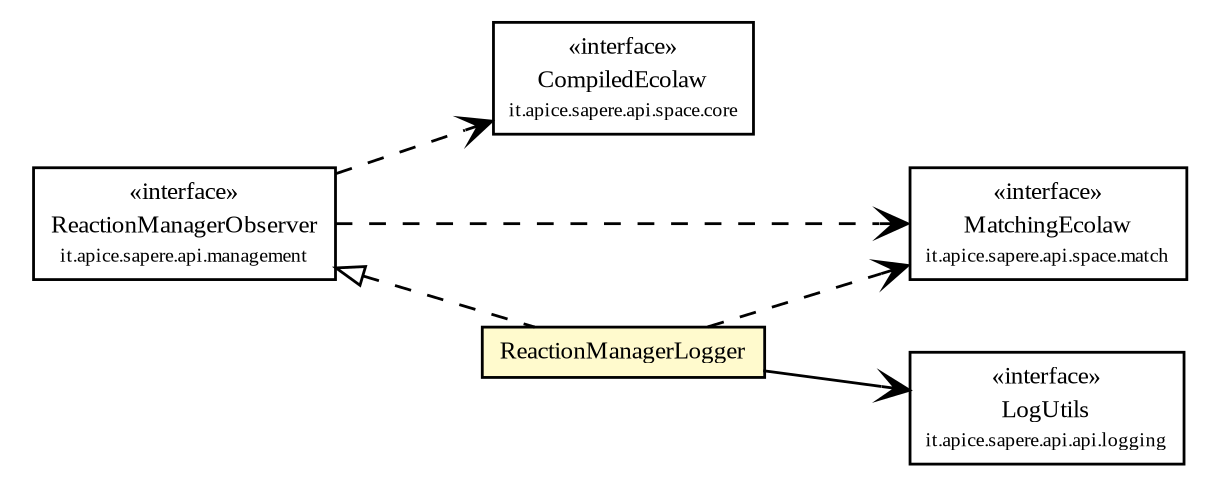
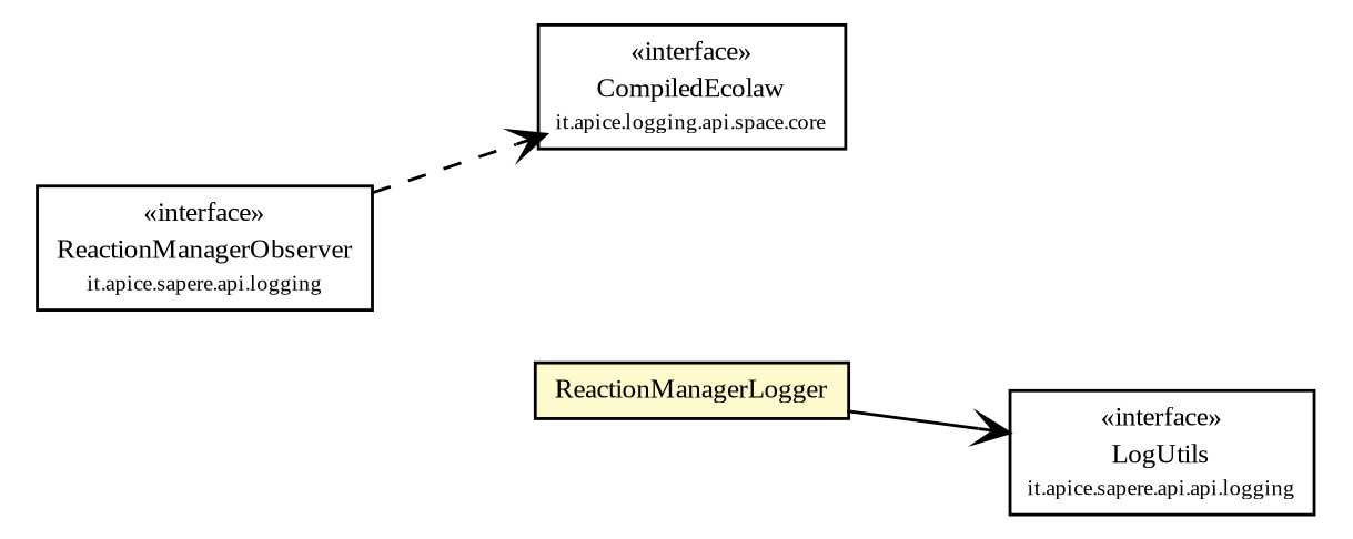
  digraph {
    fontname="Liberation Serif"
    rankdir=LR
    node [fontcolor=black fontname="Liberation Serif" fontsize=9.0 shape=plaintext]
    edge [arrowhead=open color=black fontcolor=black fontname="Liberation Serif" fontsize=10.0 headport=p labelfontname=Helvetica labelfontsize=10 style=dashed tailport=p]
-   n1 [label=<<table border="0" cellborder="1" cellspacing="0" cellpadding="2" port="p" href="../../api/management/ReactionManagerObserver.html"> 		<tr><td><table border="0" cellspacing="0" cellpadding="1"> 			<tr><td> &laquo;interface&raquo; </td></tr> 			<tr><td> ReactionManagerObserver </td></tr> 			<tr><td><font point-size="7.0"> it.apice.sapere.api.management </font></td></tr> 		</table></td></tr> 		</table>>]
-   n2 [label=<<table border="0" cellborder="1" cellspacing="0" cellpadding="2" port="p" href="../../api/space/core/CompiledEcolaw.html"> 		<tr><td><table border="0" cellspacing="0" cellpadding="1"> 			<tr><td> &laquo;interface&raquo; </td></tr> 			<tr><td> CompiledEcolaw </td></tr> 			<tr><td><font point-size="7.0"> it.apice.sapere.api.space.core </font></td></tr> 		</table></td></tr> 		</table>>]
-   n3 [label=<<table border="0" cellborder="1" cellspacing="0" cellpadding="2" port="p" href="../../api/space/match/MatchingEcolaw.html"> 		<tr><td><table border="0" cellspacing="0" cellpadding="1"> 			<tr><td> &laquo;interface&raquo; </td></tr> 			<tr><td> MatchingEcolaw </td></tr> 			<tr><td><font point-size="7.0"> it.apice.sapere.api.space.match </font></td></tr> 		</table></td></tr> 		</table>>]
+   n1 [label=<<table border="0" cellborder="1" cellspacing="0" cellpadding="2" port="p" href="../../api/management/ReactionManagerObserver.html"> 		<tr><td><table border="0" cellspacing="0" cellpadding="1"> 			<tr><td> &laquo;interface&raquo; </td></tr> 			<tr><td> ReactionManagerObserver </td></tr> 			<tr><td><font point-size="7.0"> it.apice.sapere.api.logging </font></td></tr> 		</table></td></tr> 		</table>>]
+   n2 [label=<<table border="0" cellborder="1" cellspacing="0" cellpadding="2" port="p" href="../../api/space/core/CompiledEcolaw.html"> 		<tr><td><table border="0" cellspacing="0" cellpadding="1"> 			<tr><td> &laquo;interface&raquo; </td></tr> 			<tr><td> CompiledEcolaw </td></tr> 			<tr><td><font point-size="7.0"> it.apice.logging.api.space.core </font></td></tr> 		</table></td></tr> 		</table>>]
    n4 [label=<<table border="0" cellborder="1" cellspacing="0" cellpadding="2" port="p" bgcolor="lemonChiffon" href="./ReactionManagerLogger.html"> 		<tr><td><table border="0" cellspacing="0" cellpadding="1"> 			<tr><td> ReactionManagerLogger </td></tr> 		</table></td></tr> 		</table>>]
    n5 [label=<<table border="0" cellborder="1" cellspacing="0" cellpadding="2" port="p" href="../../api/node/logging/LogUtils.html"> 		<tr><td><table border="0" cellspacing="0" cellpadding="1"> 			<tr><td> &laquo;interface&raquo; </td></tr> 			<tr><td> LogUtils </td></tr> 			<tr><td><font point-size="7.0"> it.apice.sapere.api.api.logging </font></td></tr> 		</table></td></tr> 		</table>>]
    n1 -> n2
-   n1 -> n3
-   n1 -> n4 [arrowtail=empty dir=back fontsize=10 arrowhead="" color="" fontcolor=""]
-   n4 -> n3
    n4 -> n5 [style=""]
  }
